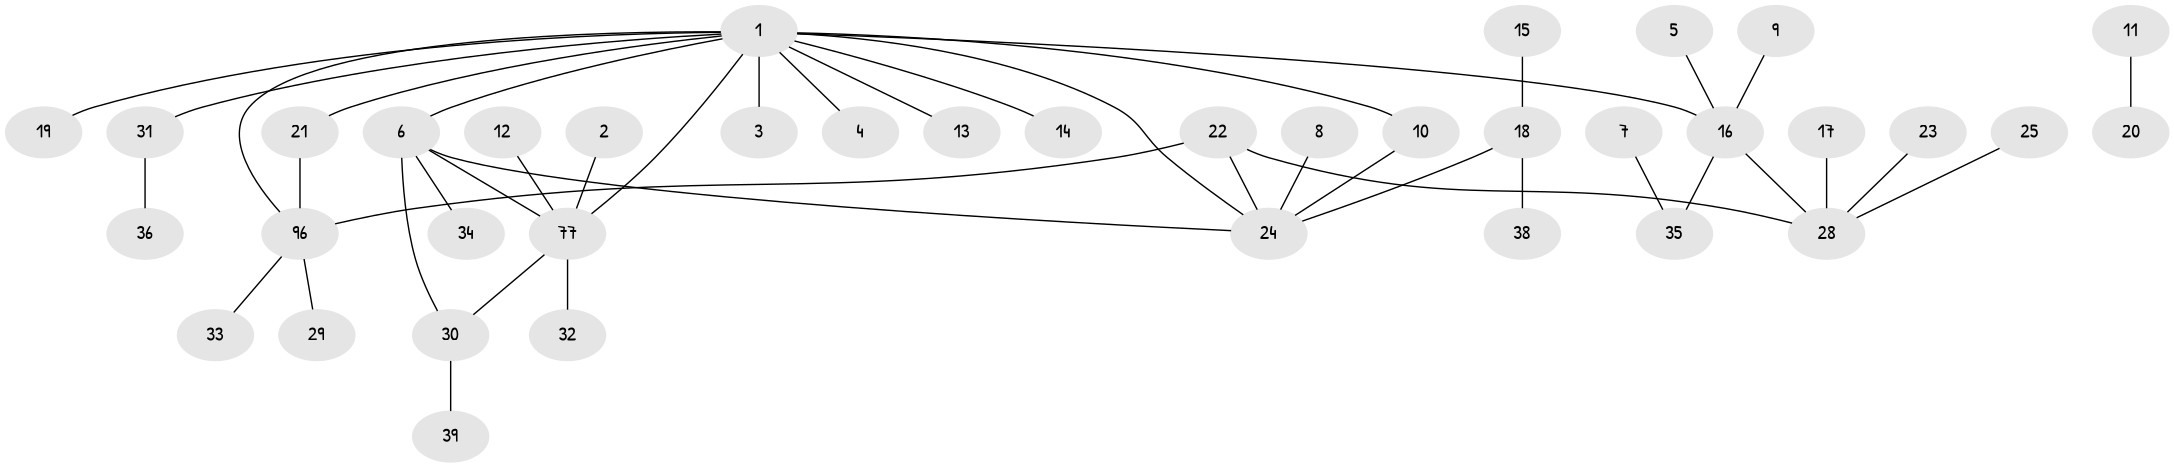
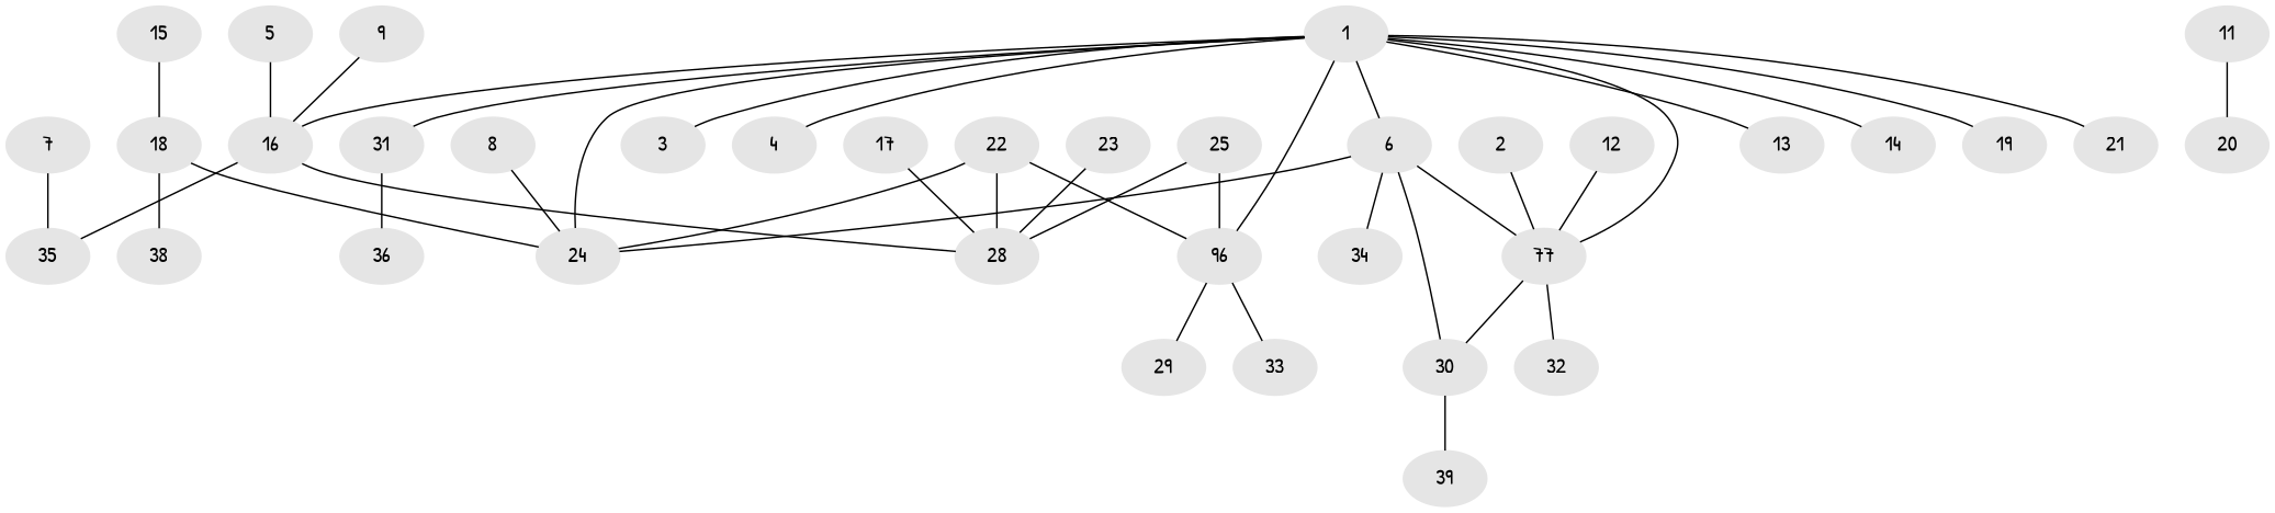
  graph {
    fontname="Patrick Hand"
    node [color=gray90 fontname="Patrick Hand" style=filled]
    edge [fontname="Patrick Hand" weight=1.0]
    1
    3
    4
    6
-   10
    13
    14
    16
    19
    21
    24
    n12 [label=96]
    n13 [label=77]
    31
    30
    34
    35
    28
    29
    33
    32
    36
    2
    5
    n25 [label=39]
    7
    8
    9
    11
    20
    12
    15
    18
    38
    17
    22
    23
    25
    1 -- 3
    1 -- 4
    1 -- 6
-   1 -- 10
    1 -- 13
    1 -- 14
    1 -- 16
    1 -- 19
    1 -- 21
    1 -- 24
    1 -- n12
    1 -- n13
    1 -- 31
    6 -- 24
    6 -- n13
    6 -- 30
    6 -- 34
-   10 -- 24
    16 -- 35
    16 -- 28
    n12 -- 29
    n12 -- 33
    n13 -- 30
    n13 -- 32
    31 -- 36
    30 -- n25
    2 -- n13
    5 -- 16
    7 -- 35
    8 -- 24
    9 -- 16
    11 -- 20
    12 -- n13
    15 -- 18
    18 -- 24
    18 -- 38
    17 -- 28
    22 -- 24
    22 -- n12
    22 -- 28
    23 -- 28
-   21 -- n12
+   25 -- n12
    25 -- 28
  }
